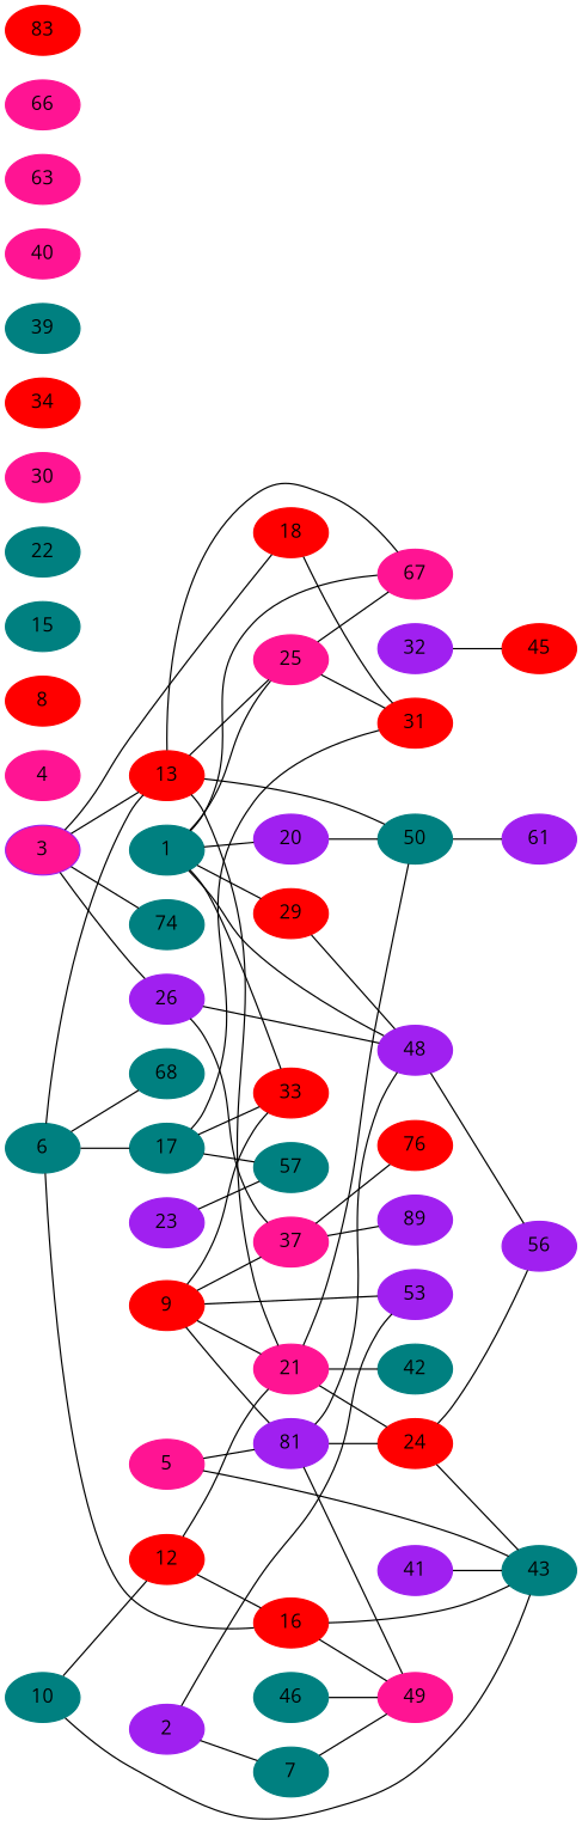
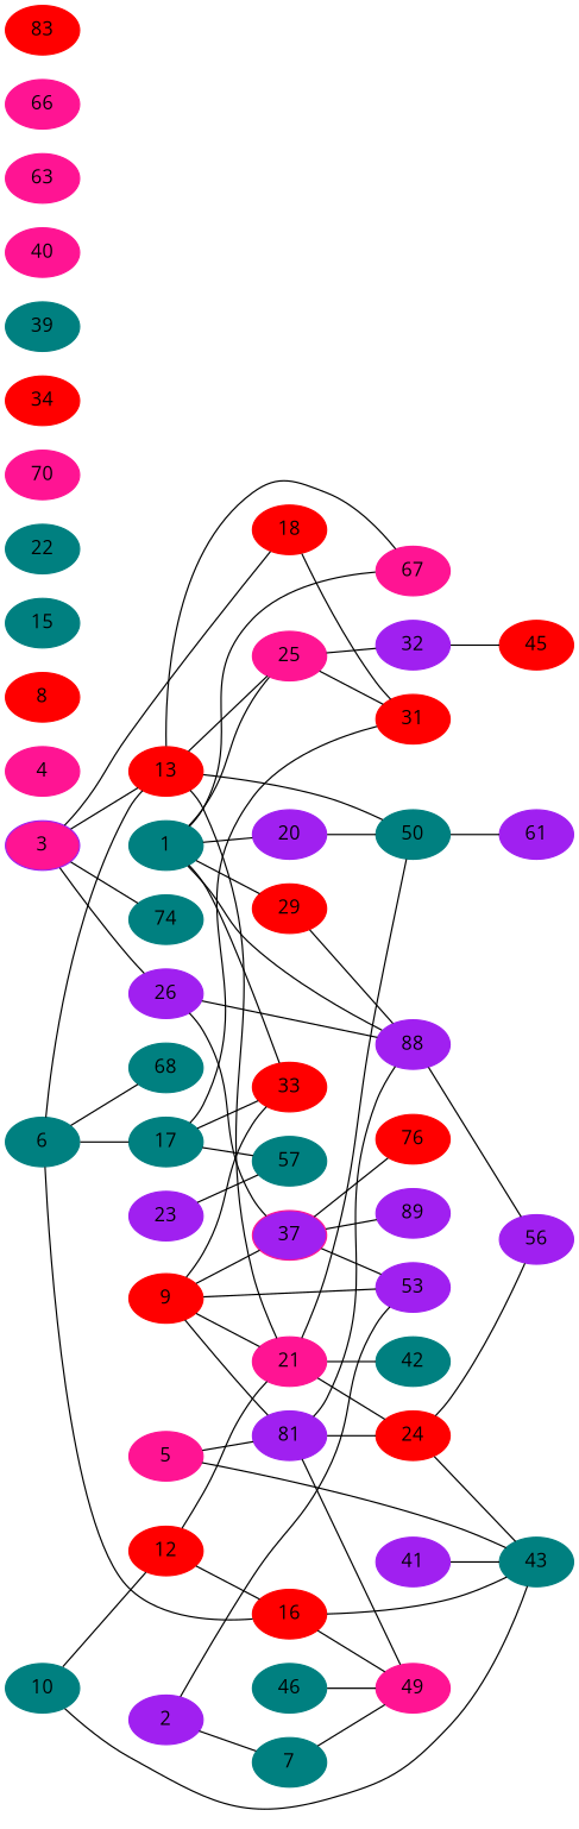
  graph {
    fontname="Open Sans"
    rankdir=LR
    node [color=teal fontname="Open Sans" style=filled]
    edge [fontname="Open Sans"]
    1 [super="+84"]
    20 [color=purple super="+52"]
    25 [color=deeppink super="+27"]
    29 [color=red super="+54"]
    33 [color=red super="+78"]
-   48 [color=purple]
+   48 [color=purple label=88]
    67 [color=deeppink]
    50 [super="+64"]
    32 [color=purple super="+58"]
    31 [color=red super="+71"]
    56 [color=purple super="+75"]
    7 [super="+77"]
    49 [color=deeppink super="+82"]
    2 [color=purple]
    53 [color=purple super="+70"]
    45 [color=red super="+55"]
    3 [color=purple fillcolor=deeppink super="+36"]
    13 [color=red super="+59"]
    18 [color=red]
    26 [color=purple super="+47"]
    74
    21 [color=deeppink super="+44"]
-   37 [color=deeppink super="+65"]
+   37 [color=deeppink super="+65" fillcolor=purple]
    4 [color=deeppink super="+35"]
    n25 [color=purple label=81 super="+14"]
    24 [color=red super="+38"]
    5 [color=deeppink]
    43 [super="+79"]
    6 [super="+19"]
    16 [color=red]
    17 [super="+62"]
    68
    57
    8 [color=red]
    9 [color=red super="+81"]
    42
    n37 [color=purple label=89]
    76 [color=red super="+80"]
    10 [super="+73"]
    12 [color=red super="+72"]
    61 [color=purple]
    15
    22
    23 [color=purple super="+28"]
-   30 [color=deeppink]
+   30 [color=deeppink label=70]
    34 [color=red]
    39
    40 [color=deeppink super="+51"]
    41 [color=purple]
    46
    63 [color=deeppink]
    66 [color=deeppink]
    83 [color=red]
    1 -- 20
    1 -- 25
    1 -- 29 [weight=2]
    1 -- 33
    1 -- 48
    1 -- 67
    20 -- 50
-   25 -- 67
+   25 -- 32
    25 -- 31
    29 -- 48
    48 -- 56 [weight=2]
    50 -- 61
    32 -- 45
    7 -- 49
    2 -- 7
    2 -- 53
    3 -- 13
    3 -- 18
    3 -- 26
    3 -- 74
    13 -- 25
    13 -- 67
    13 -- 50
    13 -- 21
    18 -- 31
    26 -- 48
    26 -- 37
    21 -- 50
    21 -- 24
    21 -- 42
+   37 -- 53
    37 -- n37
    37 -- 76
    n25 -- 48
    n25 -- 49
    n25 -- 24
    24 -- 56 [weight=2]
    24 -- 43
    5 -- n25
    5 -- 43
    6 -- 13
    6 -- 16
    6 -- 17 [weight=2]
    6 -- 68
    16 -- 49
    16 -- 43
    17 -- 33
    17 -- 31
    17 -- 57
    9 -- 33
    9 -- 53
    9 -- 21
    9 -- 37
    9 -- n25
    10 -- 43
    10 -- 12
    12 -- 21
    12 -- 16
    23 -- 57
    41 -- 43
    46 -- 49
  }
